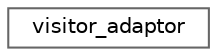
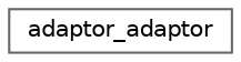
  digraph {
    rankdir=LR
-   n1 [color=grey40 fillcolor=white fontname=Helvetica fontsize=10 height=0.2 label=visitor_adaptor shape=box style=filled width=0.4]
+   n1 [color=grey40 fillcolor=white fontname=Helvetica fontsize=10 height=0.2 label=adaptor_adaptor shape=box style=filled width=0.4]
  }
